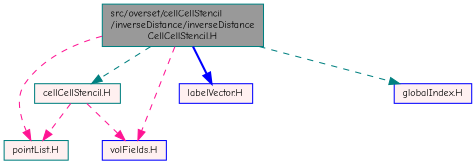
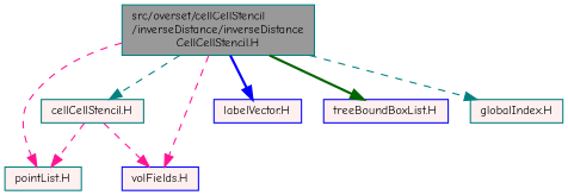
  digraph {
    fontname="Comic Neue"
    node [color=blue fillcolor="#FFF0F0" fontname="Comic Neue" fontsize=10 shape=box style=filled]
    edge [color=deeppink fontname="Comic Neue" fontsize=10 labelfontname=Helvetica labelfontsize=10 style=dashed]
    n1 [color=teal fillcolor=grey60 fontcolor=black height=0.2 label="src/overset/cellCellStencil\l/inverseDistance/inverseDistance\lCellCellStencil.H" width=0.4]
    n2 [color=teal height=0.2 label="cellCellStencil.H" width=0.4]
    n3 [color=teal height=0.2 label="pointList.H" width=0.4]
    n4 [height=0.2 label="volFields.H" width=0.4]
    n5 [height=0.2 label="labelVector.H" width=0.4]
-   n7 [height=0.2 label="globalIndex.H" width=0.4]
+   n6 [height=0.2 label="treeBoundBoxList.H" width=0.4]
+   n7 [color=teal height=0.2 label="globalIndex.H" width=0.4]
    n1 -> n2 [color=teal]
    n1 -> n3
    n1 -> n4
    n1 -> n5 [color=blue style=bold]
+   n1 -> n6 [color=darkgreen style=bold]
    n1 -> n7 [color=teal]
    n2 -> n3
    n2 -> n4
  }
